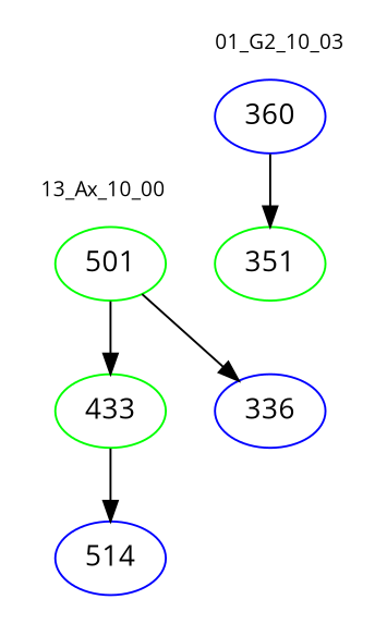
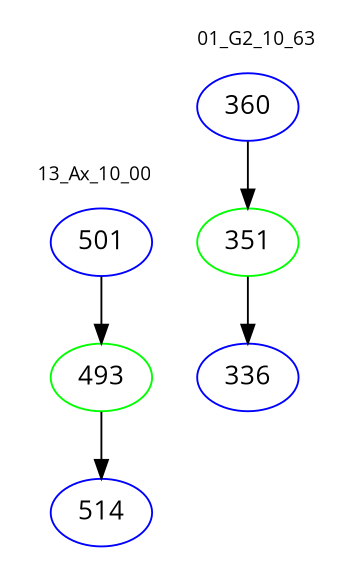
  digraph {
    fontname="Open Sans"
    node [color=blue fontname="Open Sans"]
    edge [color=black fontname="Open Sans"]
-   n1 [color=green label=501]
-   n2 [color=green label=433]
+   n1 [label=501]
+   n2 [color=green label=493]
    n3 [label=514]
    n4 [label=360]
    n5 [color=green label=351]
    n6 [label=336]
    subgraph cluster_1 {
      color=white
      fontsize=10
      label="13_Ax_10_00"
      n1
      n2
      n3
    }
    subgraph cluster_2 {
      color=white
      fontsize=10
-     label="01_G2_10_03"
+     label="01_G2_10_63"
      n4
      n5
      n6
    }
    n1 -> n2
    n2 -> n3
    n4 -> n5
-   n1 -> n6
+   n5 -> n6
  }
